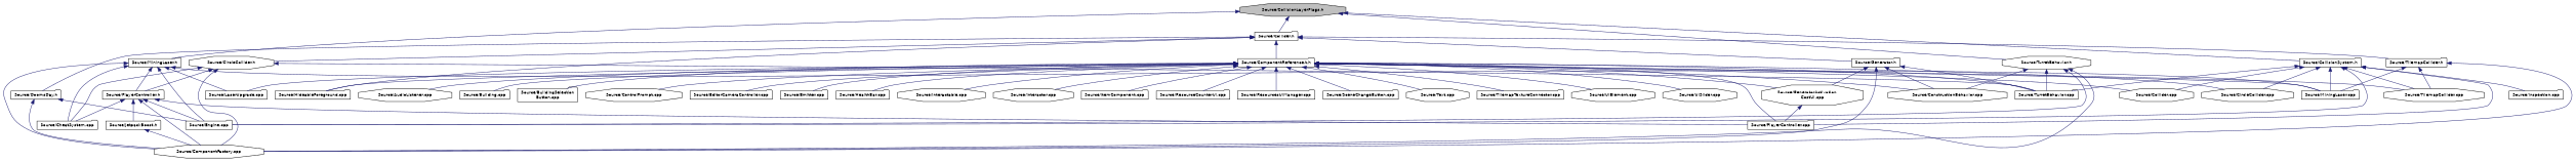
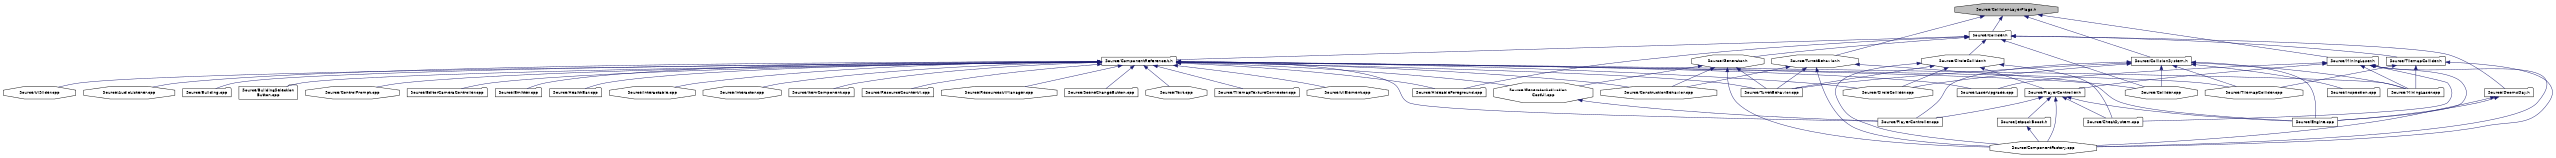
  digraph {
    node [color=black fillcolor=white fontname=Helvetica fontsize=10 shape=folder style=filled]
    edge [color=midnightblue dir=back fontname=Helvetica fontsize=10 labelfontname=Helvetica labelfontsize=10 style=solid]
    n1 [fillcolor=grey75 fontcolor=black height=0.2 label="Source/CollisionLayerFlags.h" shape=octagon width=0.4]
    n2 [height=0.2 label="Source/Collider.h" width=0.4]
    n3 [height=0.2 label="Source/CollisionSystem.h" width=0.4]
    n4 [height=0.2 label="Source/MiningLaser.h" width=0.4]
    n5 [height=0.2 label="Source/TurretBehavior.h" shape=octagon width=0.4]
    n6 [height=0.2 label="Source/CircleCollider.h" shape=octagon width=0.4]
    n7 [height=0.2 label="Source/Collider.cpp" shape=octagon width=0.4]
    n8 [height=0.2 label="Source/ComponentReference.t.h" width=0.4]
    n9 [height=0.2 label="Source/HideableForeground.cpp" width=0.4]
    n10 [height=0.2 label="Source/DoomsDay.h" width=0.4]
-   n11 [height=0.2 label="Source/Generator.h" width=0.4]
+   n11 [height=0.2 label="Source/Generator.h" shape=octagon width=0.4]
    n12 [height=0.2 label="Source/TilemapCollider.h" width=0.4]
    n13 [height=0.2 label="Source/CircleCollider.cpp" shape=octagon width=0.4]
    n14 [height=0.2 label="Source/TurretBehavior.cpp" width=0.4]
    n15 [height=0.2 label="Source/Engine.cpp" width=0.4]
    n16 [height=0.2 label="Source/PlayerController.cpp" width=0.4]
    n17 [height=0.2 label="Source/MiningLaser.cpp" width=0.4]
    n18 [height=0.2 label="Source/TilemapCollider.cpp" shape=octagon width=0.4]
    n19 [height=0.2 label="Source/Inspection.cpp" width=0.4]
    n20 [height=0.2 label="Source/CheatSystem.cpp" width=0.4]
    n21 [height=0.2 label="Source/ComponentFactory.cpp" shape=octagon width=0.4]
    n22 [height=0.2 label="Source/PlayerController.h" width=0.4]
    n23 [height=0.2 label="Source/LaserUpgrade.cpp" width=0.4]
    n24 [height=0.2 label="Source/ConstructionBehavior.cpp" shape=octagon width=0.4]
    n25 [height=0.2 label="Source/AudioListener.cpp" shape=octagon width=0.4]
    n26 [height=0.2 label="Source/Building.cpp" width=0.4]
    n27 [height=0.2 label="Source/BuildingSelection\lButton.cpp" width=0.4]
    n28 [height=0.2 label="Source/ControlPrompt.cpp" shape=octagon width=0.4]
    n29 [height=0.2 label="Source/EditorCameraController.cpp" width=0.4]
    n30 [height=0.2 label="Source/Emitter.cpp" width=0.4]
    n31 [height=0.2 label="Source/GeneratorActivation\lCostUi.cpp" shape=octagon width=0.4]
    n32 [height=0.2 label="Source/HealthBar.cpp" width=0.4]
    n33 [height=0.2 label="Source/Interactable.cpp" shape=octagon width=0.4]
    n34 [height=0.2 label="Source/Interactor.cpp" shape=octagon width=0.4]
    n35 [height=0.2 label="Source/ItemComponent.cpp" width=0.4]
    n36 [height=0.2 label="Source/ResourceCounterUi.cpp" width=0.4]
-   n37 [height=0.2 label="Source/ResourcesUiManager.cpp" width=0.4]
+   n37 [height=0.2 label="Source/ResourcesUiManager.cpp" shape=octagon width=0.4]
    n38 [height=0.2 label="Source/SceneChangeButton.cpp" width=0.4]
    n39 [height=0.2 label="Source/Text.cpp" shape=octagon width=0.4]
    n40 [height=0.2 label="Source/TilemapTextureConnector.cpp" width=0.4]
    n41 [height=0.2 label="Source/UiElement.cpp" shape=octagon width=0.4]
    n42 [height=0.2 label="Source/UiSlider.cpp" shape=octagon width=0.4]
    n43 [height=0.2 label="Source/JetpackBoost.h" width=0.4]
    n1 -> n2
    n1 -> n3
    n1 -> n4
    n1 -> n5
    n2 -> n6
+   n2 -> n7
    n2 -> n8
    n2 -> n9
    n2 -> n10
    n2 -> n11
    n2 -> n12
    n3 -> n7
    n3 -> n13
    n3 -> n14
    n3 -> n15
    n3 -> n16
    n3 -> n17
    n3 -> n18
    n3 -> n19
    n4 -> n15
    n4 -> n17
    n4 -> n20
    n4 -> n21
    n4 -> n22
    n4 -> n23
    n5 -> n14
    n5 -> n15
    n5 -> n21
    n5 -> n24
+   n6 -> n13
    n6 -> n14
    n6 -> n20
    n6 -> n21
    n6 -> n22
    n8 -> n7
    n8 -> n9
    n8 -> n13
    n8 -> n14
    n8 -> n16
    n8 -> n17
    n8 -> n18
    n8 -> n23
    n8 -> n24
    n8 -> n25
    n8 -> n26
    n8 -> n27
    n8 -> n28
    n8 -> n29
    n8 -> n30
    n8 -> n31
    n8 -> n32
    n8 -> n33
    n8 -> n34
    n8 -> n35
    n8 -> n36
    n8 -> n37
    n8 -> n38
    n8 -> n39
    n8 -> n40
    n8 -> n41
    n8 -> n42
    n10 -> n15
    n10 -> n21
    n11 -> n14
    n11 -> n21
    n11 -> n24
    n11 -> n31
    n12 -> n17
    n12 -> n18
    n12 -> n21
    n22 -> n15
    n22 -> n16
    n22 -> n20
    n22 -> n21
    n22 -> n43
    n31 -> n16
    n43 -> n21
  }
